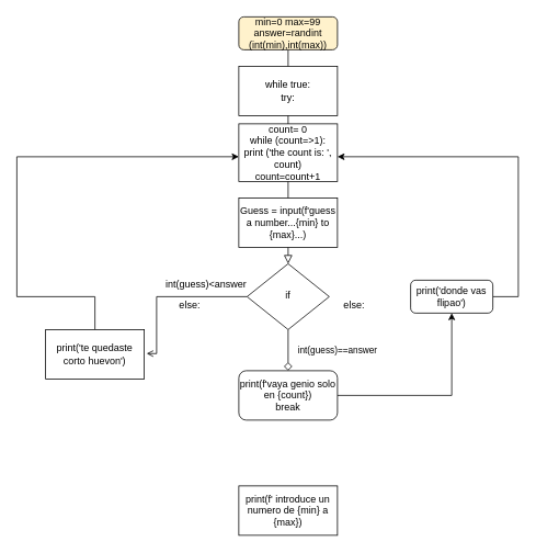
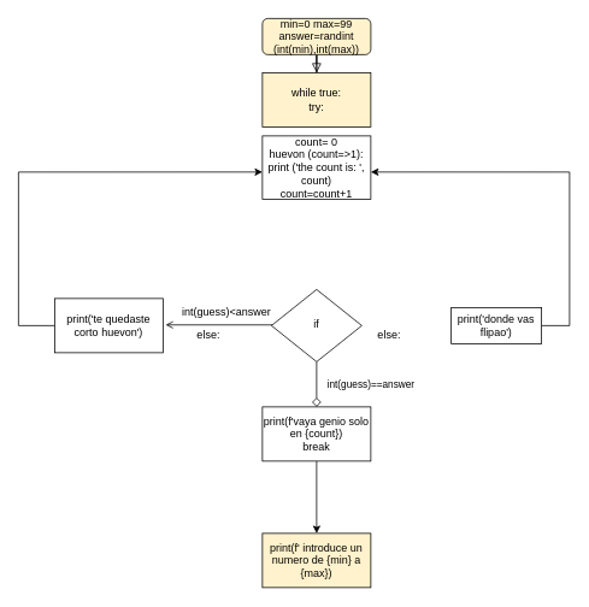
  <mxCell id="0" />
  <mxCell id="1" parent="0" />
- <mxCell id="2" value="" style="rounded=0;html=1;jettySize=auto;orthogonalLoop=1;fontSize=11;endArrow=block;endFill=0;endSize=8;strokeWidth=1;shadow=0;labelBackgroundColor=none;edgeStyle=orthogonalEdgeStyle;" parent="1" source="3" target="6" edge="1"><mxGeometry relative="1" as="geometry" /></mxCell>
+ <mxCell id="2" value="" style="rounded=0;html=1;jettySize=auto;orthogonalLoop=1;fontSize=11;endArrow=block;endFill=0;endSize=8;strokeWidth=1;shadow=0;labelBackgroundColor=none;edgeStyle=orthogonalEdgeStyle;" parent="1" source="3" target="10" edge="1"><mxGeometry relative="1" as="geometry" /></mxCell>
  <mxCell id="3" value="min=0 max=99&lt;br&gt;answer=randint (int(min),int(max))" style="rounded=1;whiteSpace=wrap;html=1;fontSize=12;glass=0;strokeWidth=1;shadow=0;fillColor=#fff2cc;" parent="1" vertex="1"><mxGeometry x="290" y="20" width="120" height="40" as="geometry" /></mxCell>
  <mxCell id="4" value="int(guess)==answer" style="rounded=0;html=1;jettySize=auto;orthogonalLoop=1;fontSize=11;endArrow=diamond;endFill=0;endSize=8;strokeWidth=1;shadow=0;labelBackgroundColor=none;edgeStyle=orthogonalEdgeStyle;entryX=0.5;entryY=0;entryDx=0;entryDy=0;" parent="1" source="6" target="15" edge="1"><mxGeometry y="60" relative="1" as="geometry"><mxPoint as="offset" /><mxPoint x="350" y="440" as="targetPoint" /></mxGeometry></mxCell>
  <mxCell id="5" style="edgeStyle=orthogonalEdgeStyle;rounded=0;orthogonalLoop=1;jettySize=auto;html=1;entryX=1.024;entryY=0.486;entryDx=0;entryDy=0;entryPerimeter=0;endArrow=open;" edge="1" parent="1" source="6" target="13"><mxGeometry relative="1" as="geometry"><mxPoint x="190" y="360" as="targetPoint" /><Array as="points"><mxPoint x="190" y="360" /></Array></mxGeometry></mxCell>
  <mxCell id="6" value="if" style="rhombus;whiteSpace=wrap;html=1;shadow=0;fontFamily=Helvetica;fontSize=12;align=center;strokeWidth=1;spacing=6;spacingTop=-4;" parent="1" vertex="1"><mxGeometry x="300" y="320" width="100" height="80" as="geometry" /></mxCell>
  <mxCell id="7" style="edgeStyle=orthogonalEdgeStyle;rounded=0;orthogonalLoop=1;jettySize=auto;html=1;entryX=1;entryY=0.571;entryDx=0;entryDy=0;entryPerimeter=0;" edge="1" parent="1" source="8" target="19"><mxGeometry relative="1" as="geometry"><mxPoint x="420" y="270" as="targetPoint" /><Array as="points"><mxPoint x="630" y="360" /><mxPoint x="630" y="190" /></Array></mxGeometry></mxCell>
- <mxCell id="8" value="print('donde vas flipao')&lt;br&gt;" style="square=1;whiteSpace=wrap;html=1;fontSize=12;glass=0;strokeWidth=1;shadow=0;rounded=1;" parent="1" vertex="1"><mxGeometry x="499" y="340" width="100" height="40" as="geometry" /></mxCell>
- <mxCell id="9" value="Guess = input(f'guess a number...{min} to {max}...)" style="rounded=0;whiteSpace=wrap;html=1;" vertex="1" parent="1"><mxGeometry x="290" y="240" width="120" height="60" as="geometry" /></mxCell>
- <mxCell id="10" value="while true:&lt;br&gt;try:" style="rounded=0;whiteSpace=wrap;html=1;" vertex="1" parent="1"><mxGeometry x="290" y="80" width="120" height="60" as="geometry" /></mxCell>
+ <mxCell id="8" value="print('donde vas flipao')&lt;br&gt;" style="square=1;whiteSpace=wrap;html=1;fontSize=12;glass=0;strokeWidth=1;shadow=0;" parent="1" vertex="1"><mxGeometry x="499" y="340" width="100" height="40" as="geometry" /></mxCell>
+ <mxCell id="10" value="while true:&lt;br&gt;try:" style="rounded=0;whiteSpace=wrap;html=1;fillColor=#fff2cc;" vertex="1" parent="1"><mxGeometry x="290" y="80" width="120" height="60" as="geometry" /></mxCell>
  <mxCell id="11" value="int(guess)&amp;lt;answer" style="text;html=1;align=center;verticalAlign=middle;resizable=0;points=[];autosize=1;strokeColor=none;fillColor=none;" vertex="1" parent="1"><mxGeometry x="190" y="330" width="120" height="30" as="geometry" /></mxCell>
  <mxCell id="12" style="edgeStyle=orthogonalEdgeStyle;rounded=0;orthogonalLoop=1;jettySize=auto;html=1;entryX=0;entryY=0.571;entryDx=0;entryDy=0;entryPerimeter=0;" edge="1" parent="1" source="13" target="19"><mxGeometry relative="1" as="geometry"><mxPoint x="280" y="270" as="targetPoint" /><Array as="points"><mxPoint x="20" y="360" /><mxPoint x="20" y="190" /></Array></mxGeometry></mxCell>
- <mxCell id="13" value="print('te quedaste corto huevon')" style="rounded=0;whiteSpace=wrap;html=1;" vertex="1" parent="1"><mxGeometry x="55" y="400" width="120" height="60" as="geometry" /></mxCell>
- <mxCell id="14" style="edgeStyle=orthogonalEdgeStyle;rounded=0;orthogonalLoop=1;jettySize=auto;html=1;" edge="1" parent="1" source="15" target="8"><mxGeometry relative="1" as="geometry"><mxPoint x="350" y="580" as="targetPoint" /></mxGeometry></mxCell>
- <mxCell id="15" value="print(f'vaya genio solo en {count})&lt;br&gt;break" style="whiteSpace=wrap;html=1;rounded=1;" vertex="1" parent="1"><mxGeometry x="290" y="450" width="120" height="60" as="geometry" /></mxCell>
+ <mxCell id="13" value="print('te quedaste corto huevon')" style="rounded=0;whiteSpace=wrap;html=1;" vertex="1" parent="1"><mxGeometry x="60" y="330" width="120" height="60" as="geometry" /></mxCell>
+ <mxCell id="14" style="edgeStyle=orthogonalEdgeStyle;rounded=0;orthogonalLoop=1;jettySize=auto;html=1;entryX=0.5;entryY=0;entryDx=0;entryDy=0;" edge="1" parent="1" source="15" target="18"><mxGeometry relative="1" as="geometry"><mxPoint x="350" y="580" as="targetPoint" /></mxGeometry></mxCell>
+ <mxCell id="15" value="print(f'vaya genio solo en {count})&lt;br&gt;break" style="rounded=0;whiteSpace=wrap;html=1;" vertex="1" parent="1"><mxGeometry x="290" y="450" width="120" height="60" as="geometry" /></mxCell>
  <mxCell id="16" value="else:" style="text;html=1;align=center;verticalAlign=middle;resizable=0;points=[];autosize=1;strokeColor=none;fillColor=none;" vertex="1" parent="1"><mxGeometry x="405" y="355" width="50" height="30" as="geometry" /></mxCell>
  <mxCell id="17" value="else:" style="text;html=1;align=center;verticalAlign=middle;resizable=0;points=[];autosize=1;strokeColor=none;fillColor=none;" vertex="1" parent="1"><mxGeometry x="205" y="355" width="50" height="30" as="geometry" /></mxCell>
- <mxCell id="18" value="print(f' introduce un numero de {min} a {max})" style="rounded=0;whiteSpace=wrap;html=1;" vertex="1" parent="1"><mxGeometry x="290" y="590" width="120" height="60" as="geometry" /></mxCell>
- <mxCell id="19" value="count= 0&lt;br&gt;while (count=&amp;gt;1):&lt;br&gt;print ('the count is: ', count)&lt;br&gt;count=count+1" style="rounded=0;whiteSpace=wrap;html=1;" vertex="1" parent="1"><mxGeometry x="290" width="120" height="70" as="geometry" y="150" /></mxCell>
+ <mxCell id="18" value="print(f' introduce un numero de {min} a {max})" style="rounded=0;whiteSpace=wrap;html=1;fillColor=#fff2cc;" vertex="1" parent="1"><mxGeometry x="290" y="590" width="120" height="60" as="geometry" /></mxCell>
+ <mxCell id="19" value="count= 0&lt;br&gt;huevon (count=&amp;gt;1):&lt;br&gt;print ('the count is: ', count)&lt;br&gt;count=count+1" style="rounded=0;whiteSpace=wrap;html=1;" vertex="1" parent="1"><mxGeometry x="290" width="120" height="70" as="geometry" y="150" /></mxCell>
